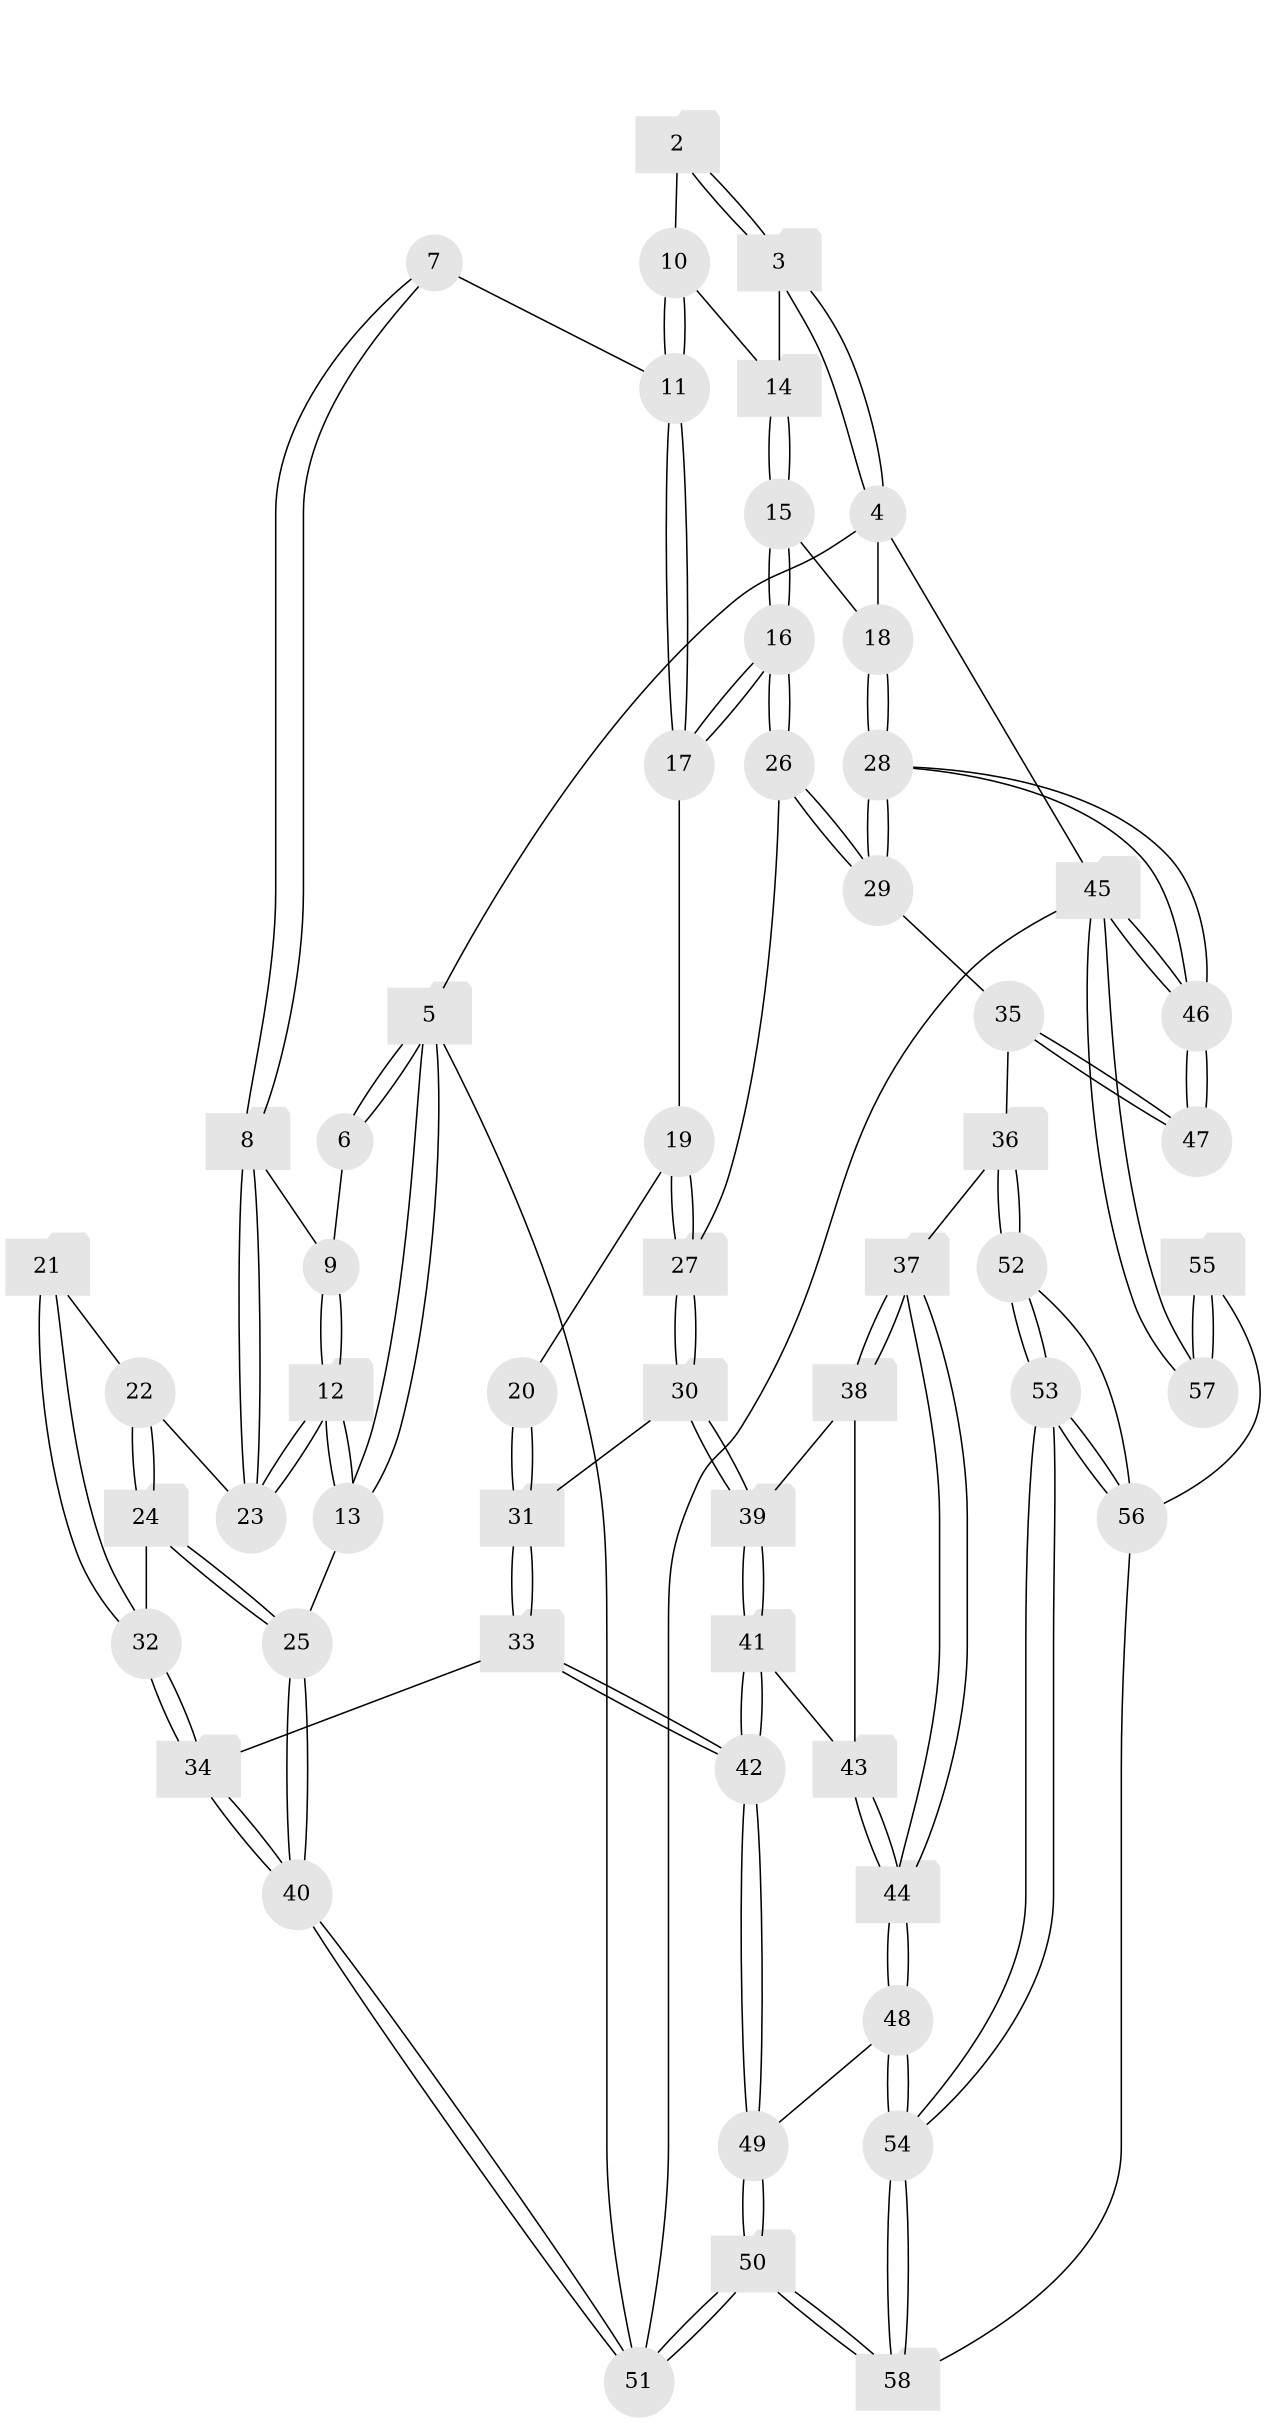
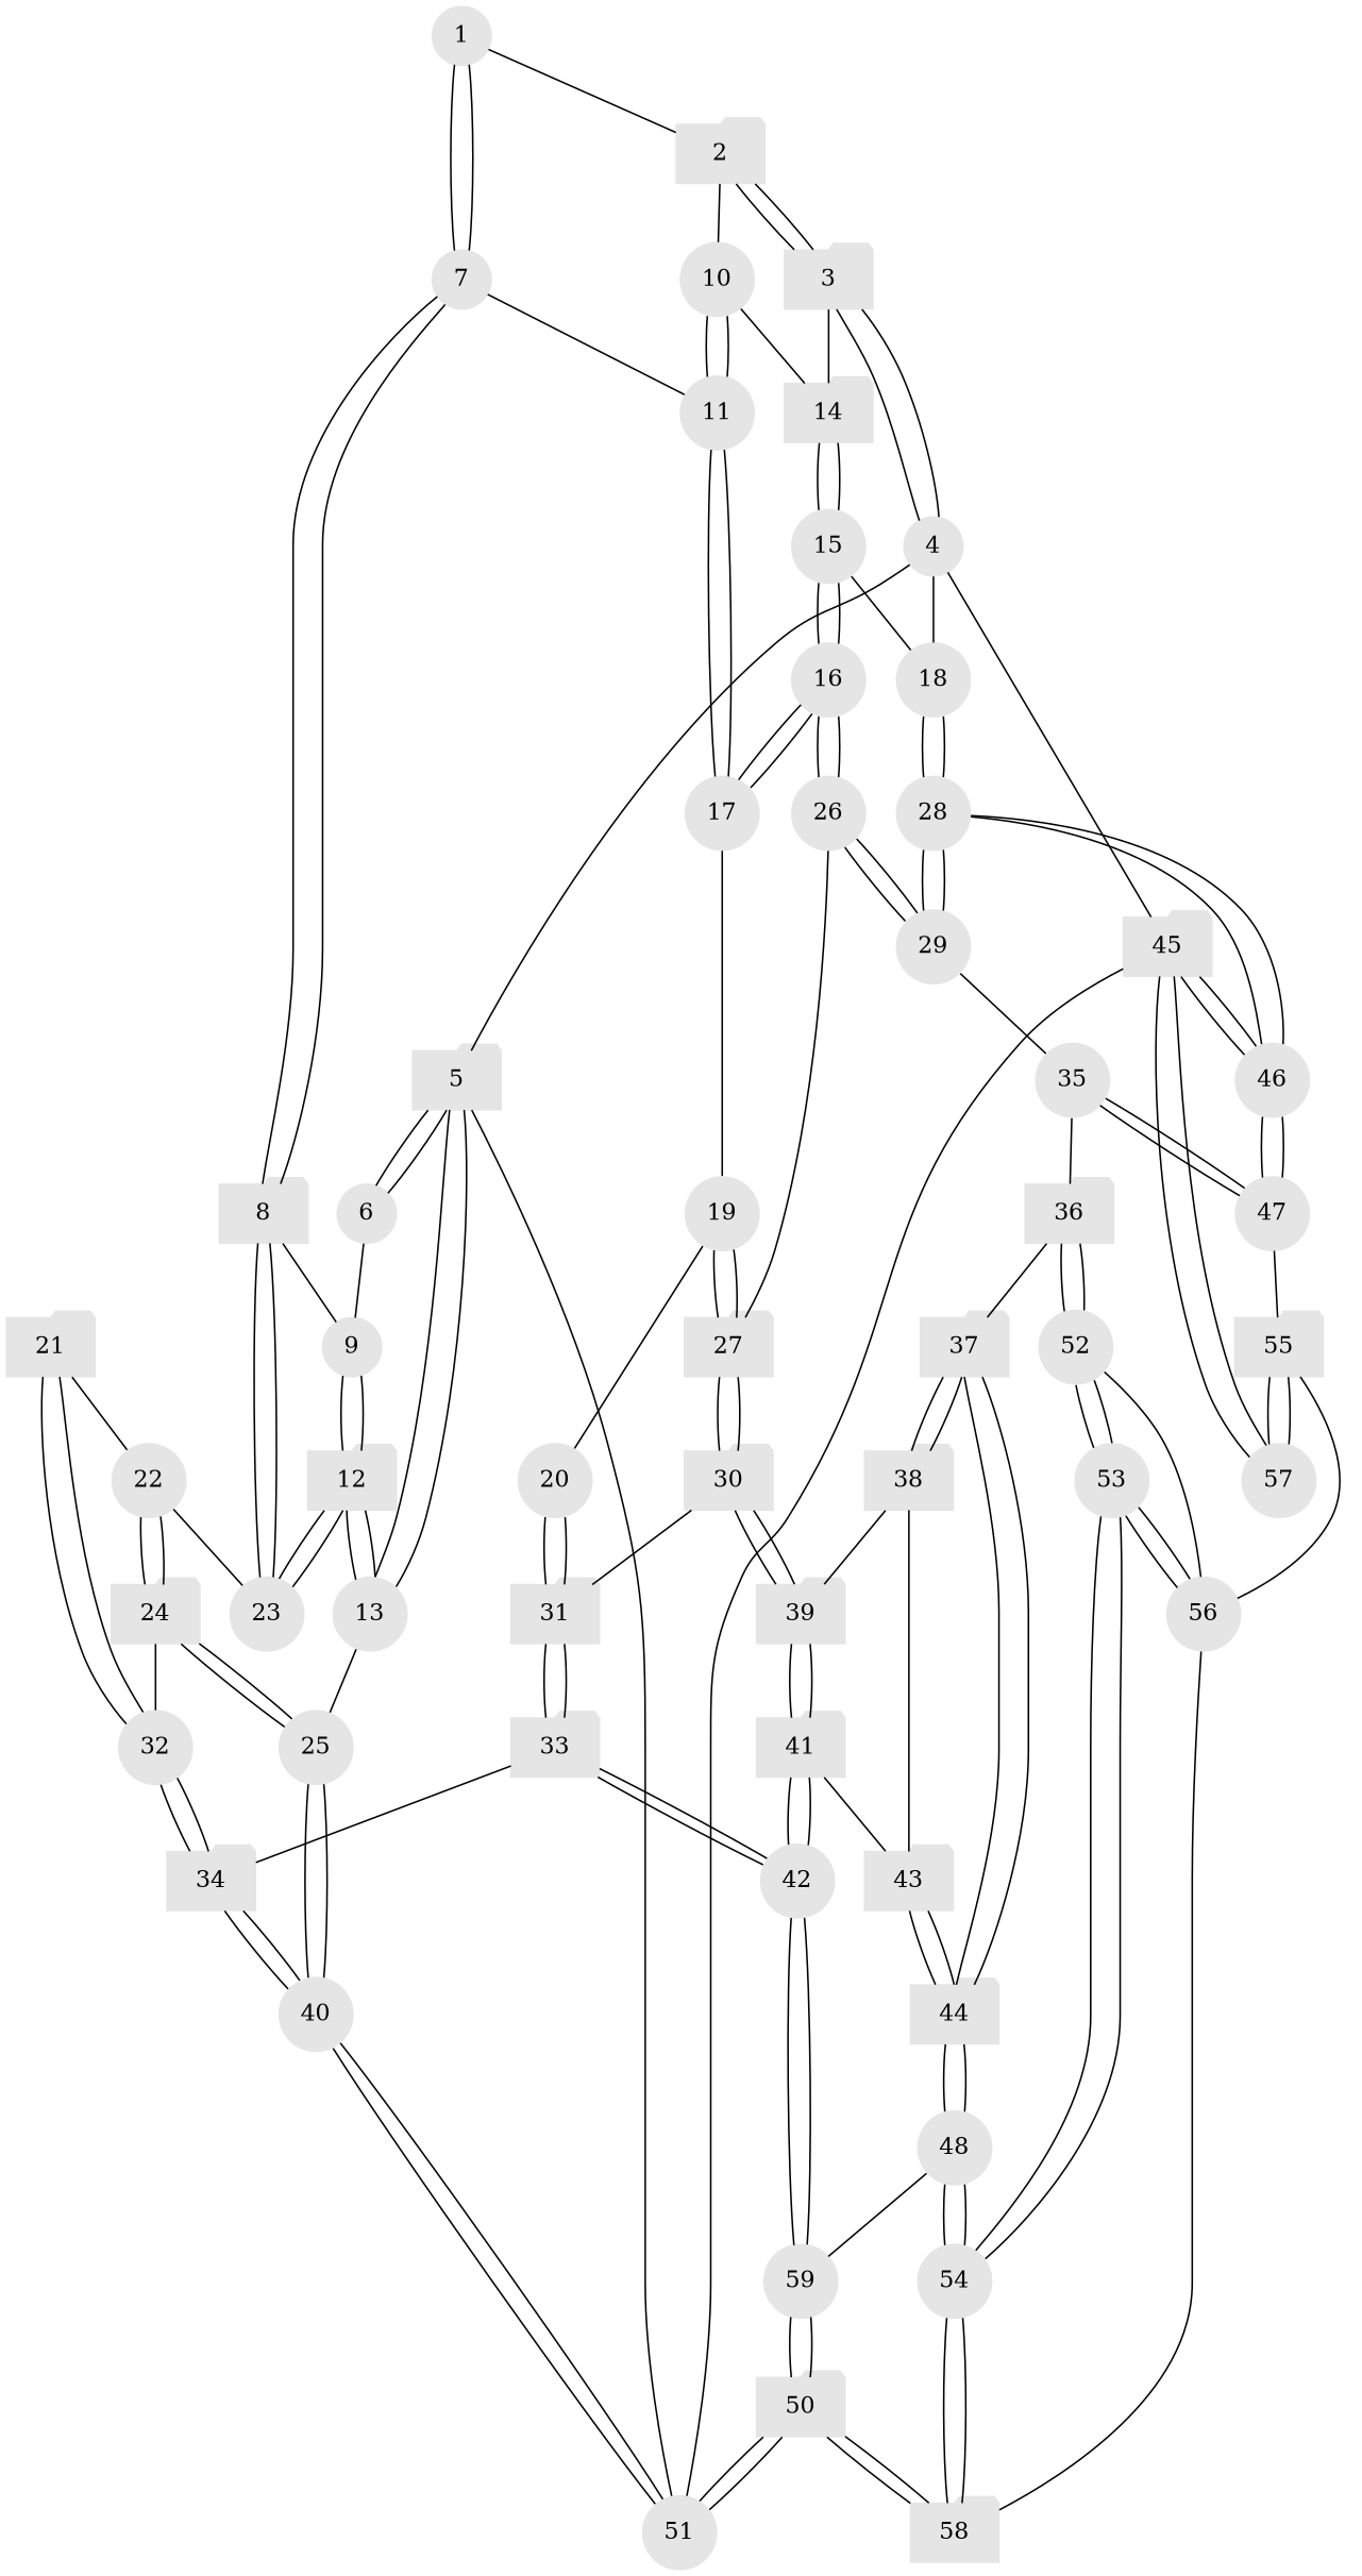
  graph {
    node [color=gray90 shape=circle style=filled]
    2 [shape=folder]
+   1
    7
    3 [shape=folder]
    10
    8 [shape=folder]
    11
    4
    14 [shape=folder]
    5 [shape=folder]
    18
    45 [shape=folder]
    15
    6
    13
    51
    28
    46
    57
    9
    25
    12 [shape=folder]
    23
    17
    19
    40
    16
    26
    27 [shape=folder]
    29
    20
    31 [shape=folder]
    30 [shape=folder]
    21 [shape=folder]
    22
    32
    33 [shape=folder]
    24 [shape=folder]
    34 [shape=folder]
    35
    39 [shape=folder]
    47
    36 [shape=folder]
    41 [shape=folder]
    42
-   49
+   49 [label=59]
    37 [shape=folder]
    52
    55 [shape=folder]
    38 [shape=folder]
    44 [shape=folder]
    53
    56
    43 [shape=folder]
    48
    50 [shape=folder]
    54
    58 [shape=folder]
    2 -- 3
    2 -- 3
    2 -- 10
+   1 -- 2
+   1 -- 7
+   1 -- 7
    7 -- 8
    7 -- 8
    7 -- 11
    3 -- 4
    3 -- 4
    3 -- 14
    10 -- 11
    10 -- 11
    10 -- 14
    8 -- 9
    8 -- 23
    8 -- 23
    11 -- 17
    11 -- 17
    4 -- 5
    4 -- 18
    4 -- 45
    14 -- 15
    14 -- 15
    5 -- 6
    5 -- 6
    5 -- 13
    5 -- 13
    5 -- 51
    18 -- 28
    18 -- 28
    45 -- 51
    45 -- 46
    45 -- 46
    45 -- 57
    45 -- 57
    15 -- 18
    15 -- 16
    15 -- 16
    6 -- 9
    13 -- 25
    28 -- 46
    28 -- 46
    28 -- 29
    28 -- 29
    46 -- 47
    46 -- 47
    9 -- 12
    9 -- 12
    25 -- 40
    25 -- 40
    12 -- 13
    12 -- 13
    12 -- 23
    12 -- 23
    17 -- 19
    19 -- 27
    19 -- 27
    19 -- 20
    40 -- 51
    40 -- 51
    16 -- 17
    16 -- 17
    16 -- 26
    16 -- 26
    26 -- 27
    26 -- 29
    26 -- 29
    27 -- 30
    27 -- 30
    29 -- 35
    20 -- 31
    20 -- 31
    31 -- 33
    31 -- 33
    30 -- 31
    30 -- 39
    30 -- 39
    21 -- 22
    21 -- 32
    21 -- 32
    22 -- 23
    22 -- 24
    22 -- 24
    32 -- 34
    32 -- 34
    33 -- 34
    33 -- 42
    33 -- 42
    24 -- 25
    24 -- 25
    24 -- 32
    34 -- 40
    34 -- 40
    35 -- 47
    35 -- 47
    35 -- 36
    39 -- 41
    39 -- 41
+   47 -- 55
    36 -- 37
    36 -- 52
    36 -- 52
    41 -- 42
    41 -- 42
    41 -- 43
    42 -- 49
    42 -- 49
    49 -- 50
    49 -- 50
    37 -- 38
    37 -- 38
    37 -- 44
    37 -- 44
    52 -- 53
    52 -- 53
    52 -- 56
    55 -- 57
    55 -- 57
    55 -- 56
    38 -- 39
    38 -- 43
    44 -- 48
    44 -- 48
    53 -- 56
    53 -- 56
    53 -- 54
    53 -- 54
    56 -- 58
    43 -- 44
    43 -- 44
    48 -- 49
    48 -- 54
    48 -- 54
    50 -- 51
    50 -- 51
    50 -- 58
    50 -- 58
    54 -- 58
    54 -- 58
  }
